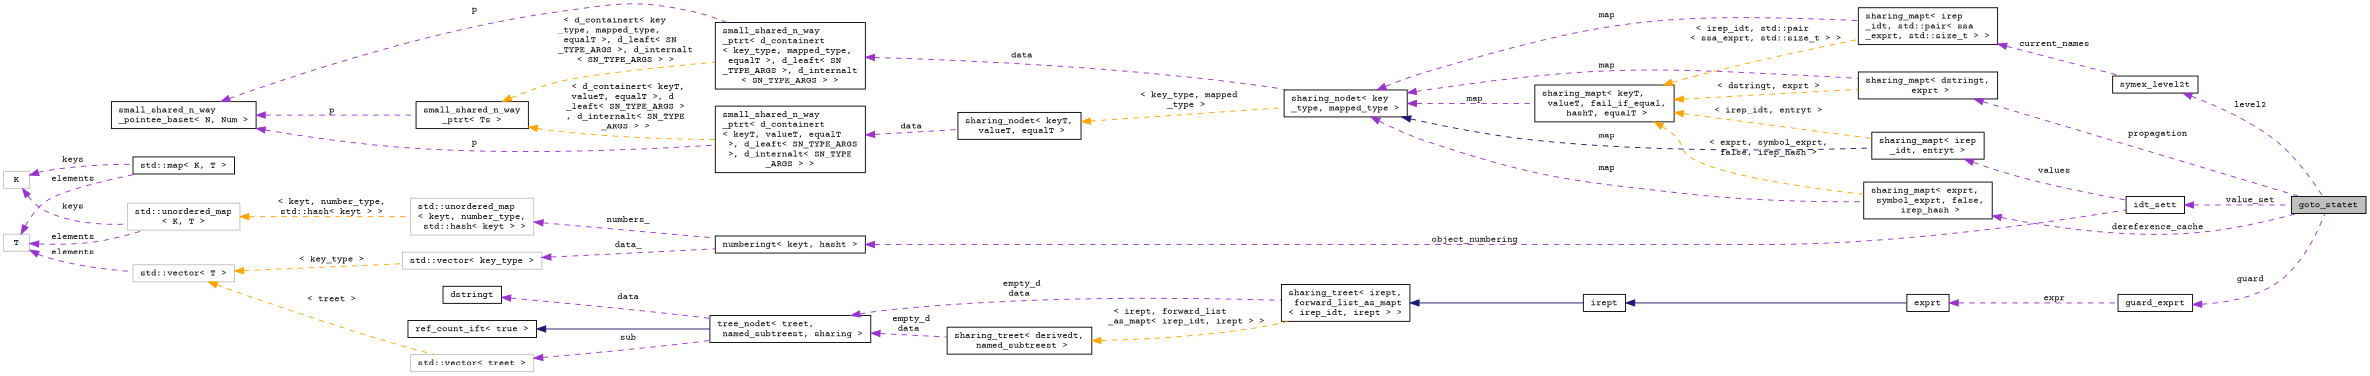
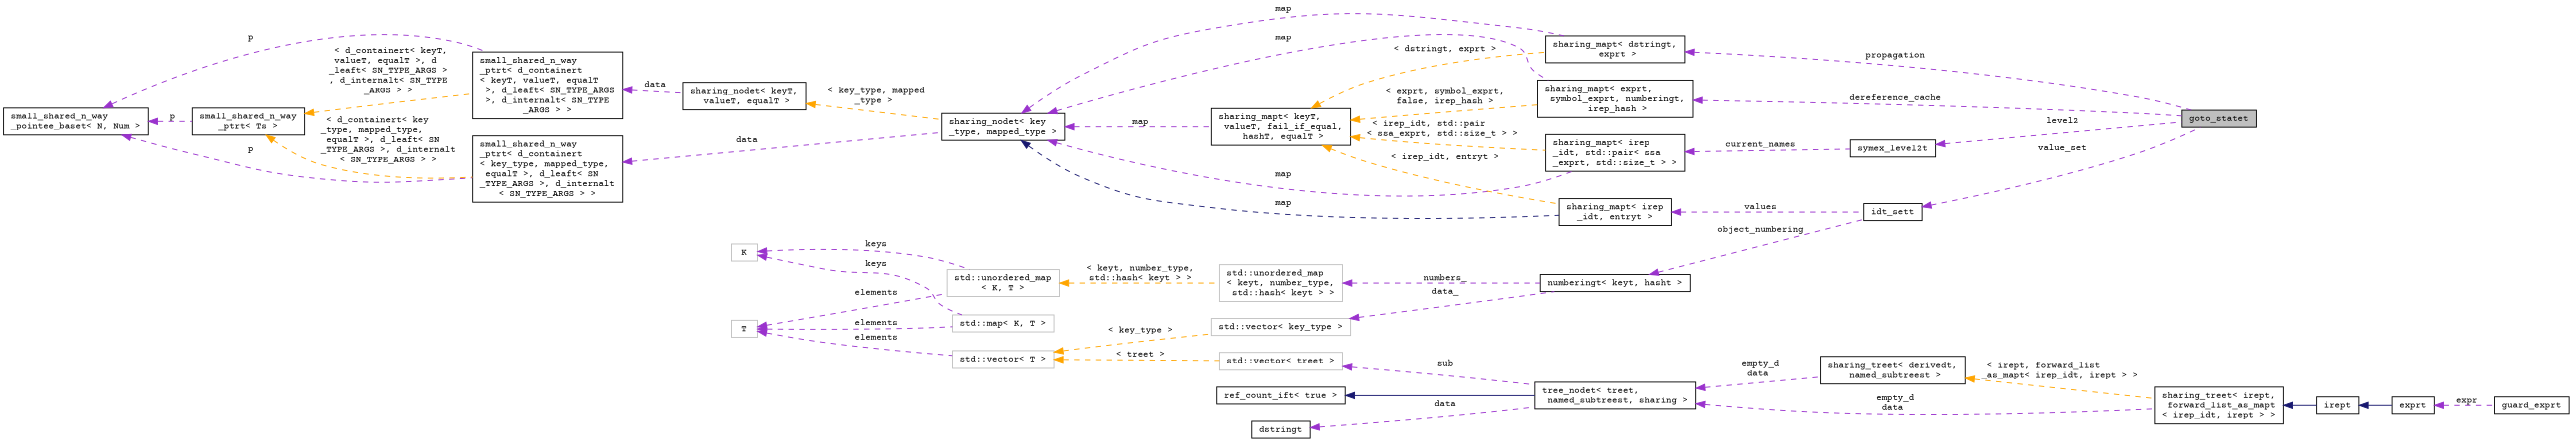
  digraph {
    fontname="Courier Prime"
    rankdir=LR
    node [color=black fontname="Courier Prime" fontsize=10 shape=record]
    edge [color=darkorchid3 dir=back fontname="Courier Prime" fontsize=10 labelfontname=Helvetica labelfontsize=10 style=dashed]
    n1 [fillcolor=grey75 fontcolor=black height=0.2 label=goto_statet style=filled width=0.4]
    n2 [height=0.2 label="sharing_mapt\< dstringt,\l exprt \>" width=0.4]
    n3 [height=0.2 label="sharing_nodet\< key\l_type, mapped_type \>" width=0.4]
    n4 [height=0.2 label="sharing_mapt\< keyT,\l valueT, fail_if_equal,\l hashT, equalT \>" width=0.4]
    n5 [height=0.2 label="sharing_mapt\< irep\l_idt, std::pair\< ssa\l_exprt, std::size_t \> \>" width=0.4]
-   n6 [height=0.2 label="sharing_mapt\< exprt,\l symbol_exprt, false,\l irep_hash \>" width=0.4]
+   n6 [height=0.2 label="sharing_mapt\< exprt,\l symbol_exprt, numberingt,\l irep_hash \>" width=0.4]
    n7 [height=0.2 label="sharing_mapt\< irep\l_idt, entryt \>" width=0.4]
    n8 [height=0.2 label=symex_level2t width=0.4]
    n9 [height=0.2 label=idt_sett width=0.4]
    n10 [height=0.2 label="small_shared_n_way\l_ptrt\< d_containert\l\< key_type, mapped_type,\l equalT \>, d_leaft\< SN\l_TYPE_ARGS \>, d_internalt\l\< SN_TYPE_ARGS \> \>" width=0.4]
    n11 [height=0.2 label="small_shared_n_way\l_pointee_baset\< N, Num \>" width=0.4]
    n12 [height=0.2 label="small_shared_n_way\l_ptrt\< Ts \>" width=0.4]
    n13 [height=0.2 label="small_shared_n_way\l_ptrt\< d_containert\l\< keyT, valueT, equalT\l \>, d_leaft\< SN_TYPE_ARGS\l \>, d_internalt\< SN_TYPE\l_ARGS \> \>" width=0.4]
    n14 [height=0.2 label="sharing_nodet\< keyT,\l valueT, equalT \>" width=0.4]
    n15 [height=0.2 label=guard_exprt width=0.4]
    n16 [height=0.2 label=exprt width=0.4]
    n17 [height=0.2 label=irept width=0.4]
    n18 [height=0.2 label="sharing_treet\< irept,\l forward_list_as_mapt\l\< irep_idt, irept \> \>" width=0.4]
    n19 [height=0.2 label="tree_nodet\< treet,\l named_subtreest, sharing \>" width=0.4]
    n20 [height=0.2 label="sharing_treet\< derivedt,\l named_subtreest \>" width=0.4]
    n21 [height=0.2 label="ref_count_ift\< true \>" width=0.4]
    n22 [color=grey75 height=0.2 label="std::vector\< treet \>" width=0.4]
    n23 [color=grey75 height=0.2 label="std::vector\< T \>" width=0.4]
    n24 [color=grey75 height=0.2 label="std::vector\< key_type \>" width=0.4]
    n25 [height=0.2 label="numberingt\< keyt, hasht \>" width=0.4]
    n26 [color=grey75 height=0.2 label=T width=0.4]
-   n27 [height=0.2 label="std::map\< K, T \>" width=0.4]
+   n27 [color=grey75 height=0.2 label="std::map\< K, T \>" width=0.4]
    n28 [color=grey75 height=0.2 label="std::unordered_map\l\< K, T \>" width=0.4]
    n29 [color=grey75 height=0.2 label="std::unordered_map\l\< keyt, number_type,\l std::hash\< keyt \> \>" width=0.4]
    n30 [height=0.2 label=dstringt width=0.4]
    n31 [color=grey75 height=0.2 label=K width=0.4]
    n2 -> n1 [label=" propagation"]
    n3 -> n2 [label=" map"]
    n3 -> n4 [label=" map"]
    n3 -> n5 [label=" map"]
    n3 -> n6 [label=" map"]
    n3 -> n7 [color=midnightblue label=" map"]
    n4 -> n2 [color=orange label=" \< dstringt, exprt \>"]
    n4 -> n5 [color=orange label=" \< irep_idt, std::pair\l\< ssa_exprt, std::size_t \> \>"]
    n4 -> n6 [color=orange label=" \< exprt, symbol_exprt,\l false, irep_hash \>"]
    n4 -> n7 [color=orange label=" \< irep_idt, entryt \>"]
    n5 -> n8 [label=" current_names"]
    n6 -> n1 [label=" dereference_cache"]
    n7 -> n9 [label=" values"]
    n8 -> n1 [label=" level2"]
    n9 -> n1 [label=" value_set"]
    n10 -> n3 [label=" data"]
    n11 -> n10 [label=" p"]
    n11 -> n12 [label=" p"]
    n11 -> n13 [label=" p"]
    n12 -> n10 [color=orange label=" \< d_containert\< key\l_type, mapped_type,\l equalT \>, d_leaft\< SN\l_TYPE_ARGS \>, d_internalt\l\< SN_TYPE_ARGS \> \>"]
    n12 -> n13 [color=orange label=" \< d_containert\< keyT,\l valueT, equalT \>, d\l_leaft\< SN_TYPE_ARGS \>\l, d_internalt\< SN_TYPE\l_ARGS \> \>"]
    n13 -> n14 [label=" data"]
    n14 -> n3 [color=orange label=" \< key_type, mapped\l_type \>"]
-   n15 -> n1 [label=" guard"]
    n16 -> n15 [label=" expr"]
    n17 -> n16 [color=midnightblue style=solid]
    n18 -> n17 [color=midnightblue style=solid]
    n19 -> n18 [label=" empty_d\ndata"]
    n19 -> n20 [label=" empty_d\ndata"]
    n20 -> n18 [color=orange label=" \< irept, forward_list\l_as_mapt\< irep_idt, irept \> \>"]
    n21 -> n19 [color=midnightblue style=solid]
    n22 -> n19 [label=" sub"]
    n23 -> n22 [color=orange label=" \< treet \>"]
    n23 -> n24 [color=orange label=" \< key_type \>"]
    n24 -> n25 [label=" data_"]
    n25 -> n9 [label=" object_numbering"]
    n26 -> n23 [label=" elements"]
    n26 -> n27 [label=" elements"]
    n26 -> n28 [label=" elements"]
    n28 -> n29 [color=orange label=" \< keyt, number_type,\l std::hash\< keyt \> \>"]
    n29 -> n25 [label=" numbers_"]
    n30 -> n19 [label=" data"]
    n31 -> n27 [label=" keys"]
    n31 -> n28 [label=" keys"]
  }
